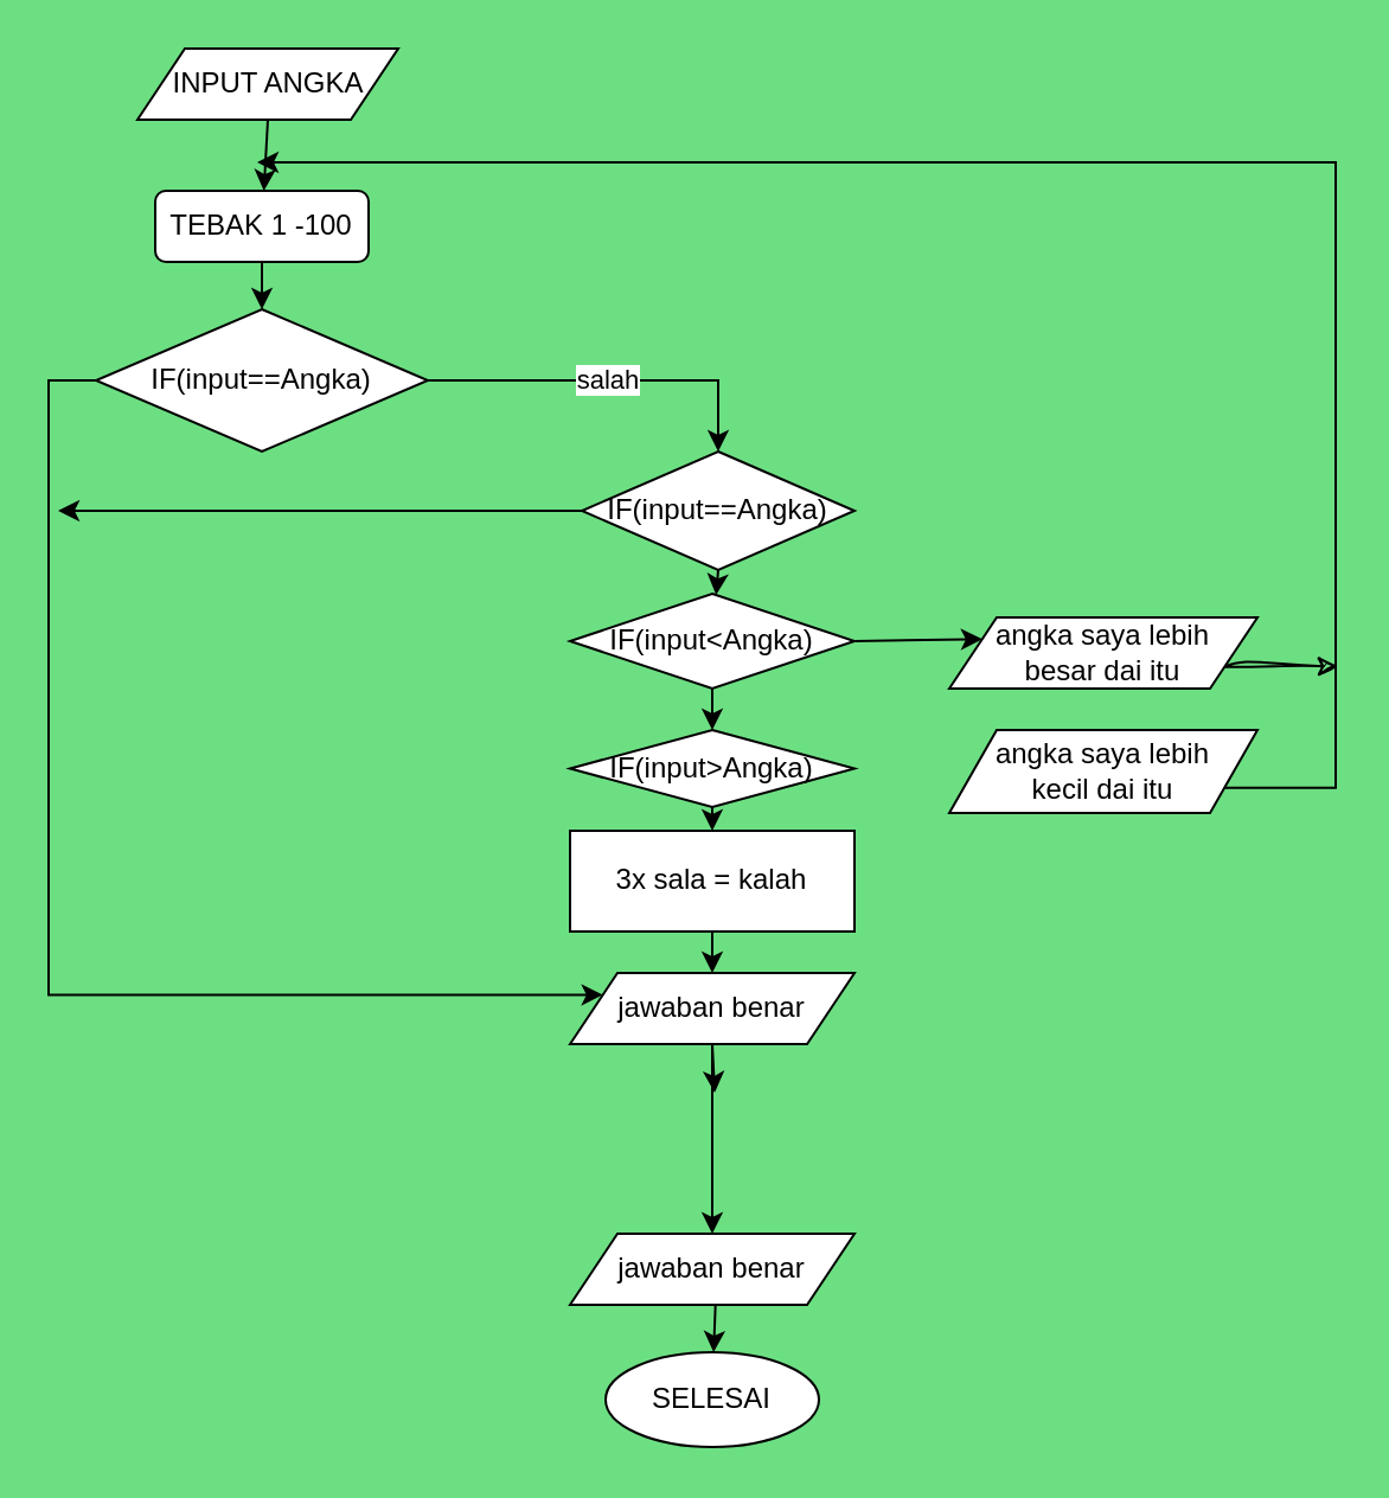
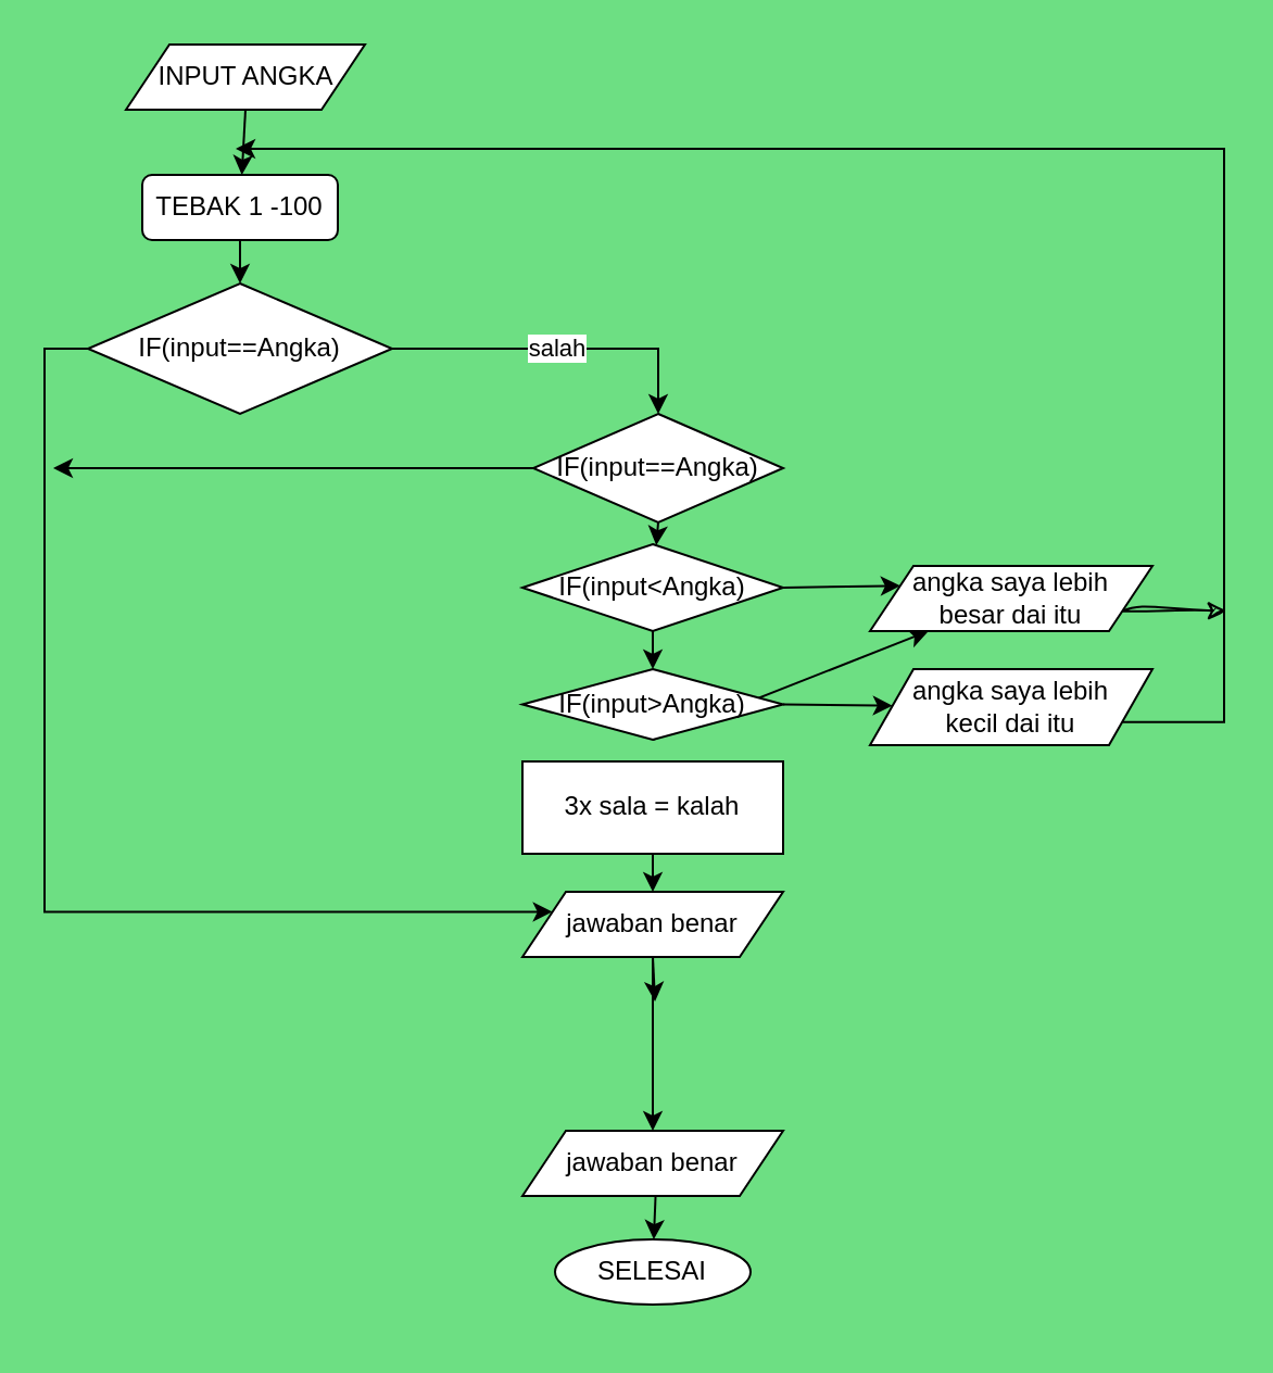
  <mxCell id="0" />
  <mxCell id="1" parent="0" />
  <mxCell id="2" style="edgeStyle=orthogonalEdgeStyle;rounded=0;orthogonalLoop=1;jettySize=auto;html=1;exitX=0.5;exitY=1;exitDx=0;exitDy=0;entryX=0.5;entryY=0;entryDx=0;entryDy=0;" parent="1" source="3" target="6" edge="1"><mxGeometry relative="1" as="geometry" /></mxCell>
  <mxCell id="3" value="TEBAK 1 -100" style="rounded=1;whiteSpace=wrap;html=1;" parent="1" vertex="1"><mxGeometry x="65" y="80" width="90" height="30" as="geometry" /></mxCell>
  <mxCell id="4" value="salah" style="edgeStyle=orthogonalEdgeStyle;rounded=0;orthogonalLoop=1;jettySize=auto;html=1;exitX=1;exitY=0.5;exitDx=0;exitDy=0;entryX=0.5;entryY=0;entryDx=0;entryDy=0;" parent="1" source="6" target="24" edge="1"><mxGeometry relative="1" as="geometry"><mxPoint x="253.846" y="162.308" as="targetPoint" /></mxGeometry></mxCell>
  <mxCell id="5" value="" style="edgeStyle=orthogonalEdgeStyle;rounded=0;orthogonalLoop=1;jettySize=auto;html=1;exitX=0;exitY=0.5;exitDx=0;exitDy=0;entryX=0;entryY=0.25;entryDx=0;entryDy=0;" parent="1" source="6" target="26" edge="1"><mxGeometry relative="1" as="geometry"><mxPoint x="240" y="420" as="targetPoint" /><Array as="points"><mxPoint x="20" y="160" /><mxPoint x="20" y="419" /></Array></mxGeometry></mxCell>
  <mxCell id="6" value="IF(input==Angka)" style="rhombus;whiteSpace=wrap;html=1;" parent="1" vertex="1"><mxGeometry x="40" y="130" width="140" height="60" as="geometry" /></mxCell>
  <mxCell id="7" style="edgeStyle=orthogonalEdgeStyle;rounded=0;orthogonalLoop=1;jettySize=auto;html=1;exitX=0.5;exitY=1;exitDx=0;exitDy=0;entryX=0.5;entryY=0;entryDx=0;entryDy=0;" parent="1" source="9" target="12" edge="1"><mxGeometry relative="1" as="geometry" /></mxCell>
  <mxCell id="8" style="rounded=0;orthogonalLoop=1;jettySize=auto;html=1;exitX=1;exitY=0.5;exitDx=0;exitDy=0;entryX=0;entryY=0.25;entryDx=0;entryDy=0;" parent="1" source="9" target="19" edge="1"><mxGeometry relative="1" as="geometry" /></mxCell>
  <mxCell id="9" value="IF(input&amp;lt;Angka)" style="rhombus;whiteSpace=wrap;html=1;" parent="1" vertex="1"><mxGeometry x="240" y="250" width="120" height="40" as="geometry" /></mxCell>
- <mxCell id="11" style="edgeStyle=none;rounded=0;orthogonalLoop=1;jettySize=auto;html=1;exitX=0.5;exitY=1;exitDx=0;exitDy=0;" parent="1" source="12" target="28" edge="1"><mxGeometry relative="1" as="geometry" /></mxCell>
+ <mxCell id="10" style="rounded=0;orthogonalLoop=1;jettySize=auto;html=1;exitX=1;exitY=0.5;exitDx=0;exitDy=0;" parent="1" source="12" target="21" edge="1"><mxGeometry relative="1" as="geometry" /></mxCell>
+ <mxCell id="11" style="edgeStyle=none;rounded=0;orthogonalLoop=1;jettySize=auto;html=1;exitX=0.5;exitY=1;exitDx=0;exitDy=0;" parent="1" source="12" target="19" edge="1"><mxGeometry relative="1" as="geometry" /></mxCell>
  <mxCell id="12" value="IF(input&amp;gt;Angka)" style="rhombus;whiteSpace=wrap;html=1;" parent="1" vertex="1"><mxGeometry x="240" y="307.5" width="120" height="32.5" as="geometry" /></mxCell>
  <mxCell id="13" style="rounded=0;orthogonalLoop=1;jettySize=auto;html=1;exitX=0.5;exitY=1;exitDx=0;exitDy=0;" parent="1" source="14" target="3" edge="1"><mxGeometry relative="1" as="geometry" /></mxCell>
  <mxCell id="14" value="INPUT ANGKA" style="shape=parallelogram;perimeter=parallelogramPerimeter;whiteSpace=wrap;html=1;fixedSize=1;" parent="1" vertex="1"><mxGeometry x="57.5" y="20" width="110" height="30" as="geometry" /></mxCell>
  <mxCell id="15" style="edgeStyle=none;rounded=0;orthogonalLoop=1;jettySize=auto;html=1;exitX=0.5;exitY=1;exitDx=0;exitDy=0;" parent="1" edge="1"><mxGeometry relative="1" as="geometry"><mxPoint x="300" y="440" as="sourcePoint" /><mxPoint x="301.025" y="460.492" as="targetPoint" /></mxGeometry></mxCell>
  <mxCell id="16" value="" style="edgeStyle=none;rounded=0;orthogonalLoop=1;jettySize=auto;html=1;exitX=0.5;exitY=1;exitDx=0;exitDy=0;" parent="1" target="17" edge="1"><mxGeometry relative="1" as="geometry"><mxPoint x="302.5" y="520" as="sourcePoint" /></mxGeometry></mxCell>
- <mxCell id="17" value="SELESAI" style="ellipse;whiteSpace=wrap;html=1;" parent="1" vertex="1"><mxGeometry x="255" y="570" width="90" height="40" as="geometry" /></mxCell>
+ <mxCell id="17" value="SELESAI" style="ellipse;whiteSpace=wrap;html=1;" parent="1" vertex="1"><mxGeometry x="255" y="570" width="90" height="30" as="geometry" /></mxCell>
  <mxCell id="18" style="edgeStyle=none;rounded=0;sketch=1;hachureGap=4;jiggle=2;curveFitting=1;orthogonalLoop=1;jettySize=auto;html=1;exitX=1;exitY=0.75;exitDx=0;exitDy=0;fontFamily=Architects Daughter;fontSource=https%3A%2F%2Ffonts.googleapis.com%2Fcss%3Ffamily%3DArchitects%2BDaughter;fontSize=16;" parent="1" source="19" edge="1"><mxGeometry relative="1" as="geometry"><mxPoint x="564" y="280.571" as="targetPoint" /></mxGeometry></mxCell>
  <mxCell id="19" value="&lt;div&gt;angka saya lebih &lt;br&gt;&lt;/div&gt;&lt;div&gt;besar dai itu&lt;br&gt;&lt;/div&gt;" style="shape=parallelogram;perimeter=parallelogramPerimeter;whiteSpace=wrap;html=1;fixedSize=1;" parent="1" vertex="1"><mxGeometry x="400" y="260" width="130" height="30" as="geometry" /></mxCell>
  <mxCell id="20" value="" style="edgeStyle=elbowEdgeStyle;rounded=0;orthogonalLoop=1;jettySize=auto;html=1;exitX=1;exitY=0.75;exitDx=0;exitDy=0;" parent="1" source="21" edge="1"><mxGeometry relative="1" as="geometry"><mxPoint x="108" y="68" as="targetPoint" /><mxPoint x="529.02" y="331.99" as="sourcePoint" /><Array as="points"><mxPoint x="563" y="44" /><mxPoint x="563.47" y="133.98" /></Array></mxGeometry></mxCell>
  <mxCell id="21" value="&lt;div&gt;angka saya lebih &lt;br&gt;&lt;/div&gt;&lt;div&gt;kecil dai itu&lt;br&gt;&lt;/div&gt;" style="shape=parallelogram;perimeter=parallelogramPerimeter;whiteSpace=wrap;html=1;fixedSize=1;" parent="1" vertex="1"><mxGeometry x="400" y="307.5" width="130" height="35" as="geometry" /></mxCell>
  <mxCell id="22" value="" style="edgeStyle=none;rounded=0;orthogonalLoop=1;jettySize=auto;html=1;exitX=0;exitY=0.5;exitDx=0;exitDy=0;" parent="1" source="24" edge="1"><mxGeometry relative="1" as="geometry"><mxPoint x="24" y="215" as="targetPoint" /></mxGeometry></mxCell>
  <mxCell id="23" style="edgeStyle=none;rounded=0;orthogonalLoop=1;jettySize=auto;html=1;exitX=0.5;exitY=1;exitDx=0;exitDy=0;" parent="1" source="24" target="9" edge="1"><mxGeometry relative="1" as="geometry" /></mxCell>
  <mxCell id="24" value="IF(input==Angka)" style="rhombus;whiteSpace=wrap;html=1;" parent="1" vertex="1"><mxGeometry x="245" y="190" width="115" height="50" as="geometry" /></mxCell>
  <mxCell id="25" value="" style="edgeStyle=orthogonalEdgeStyle;rounded=0;orthogonalLoop=1;jettySize=auto;html=1;" edge="1" parent="1" source="26" target="29"><mxGeometry relative="1" as="geometry" /></mxCell>
  <mxCell id="26" value="jawaban benar" style="shape=parallelogram;perimeter=parallelogramPerimeter;whiteSpace=wrap;html=1;fixedSize=1;" parent="1" vertex="1"><mxGeometry x="240" y="410" width="120" height="30" as="geometry" /></mxCell>
  <mxCell id="27" style="edgeStyle=none;rounded=0;orthogonalLoop=1;jettySize=auto;html=1;exitX=0.5;exitY=1;exitDx=0;exitDy=0;" parent="1" source="28" target="26" edge="1"><mxGeometry relative="1" as="geometry" /></mxCell>
  <mxCell id="28" value="3x sala = kalah" style="rounded=0;whiteSpace=wrap;html=1;" parent="1" vertex="1"><mxGeometry x="240" y="350" width="120" height="42.5" as="geometry" /></mxCell>
  <mxCell id="29" value="jawaban benar" style="shape=parallelogram;perimeter=parallelogramPerimeter;whiteSpace=wrap;html=1;fixedSize=1;" vertex="1" parent="1"><mxGeometry x="240" y="520" width="120" height="30" as="geometry" /></mxCell>
